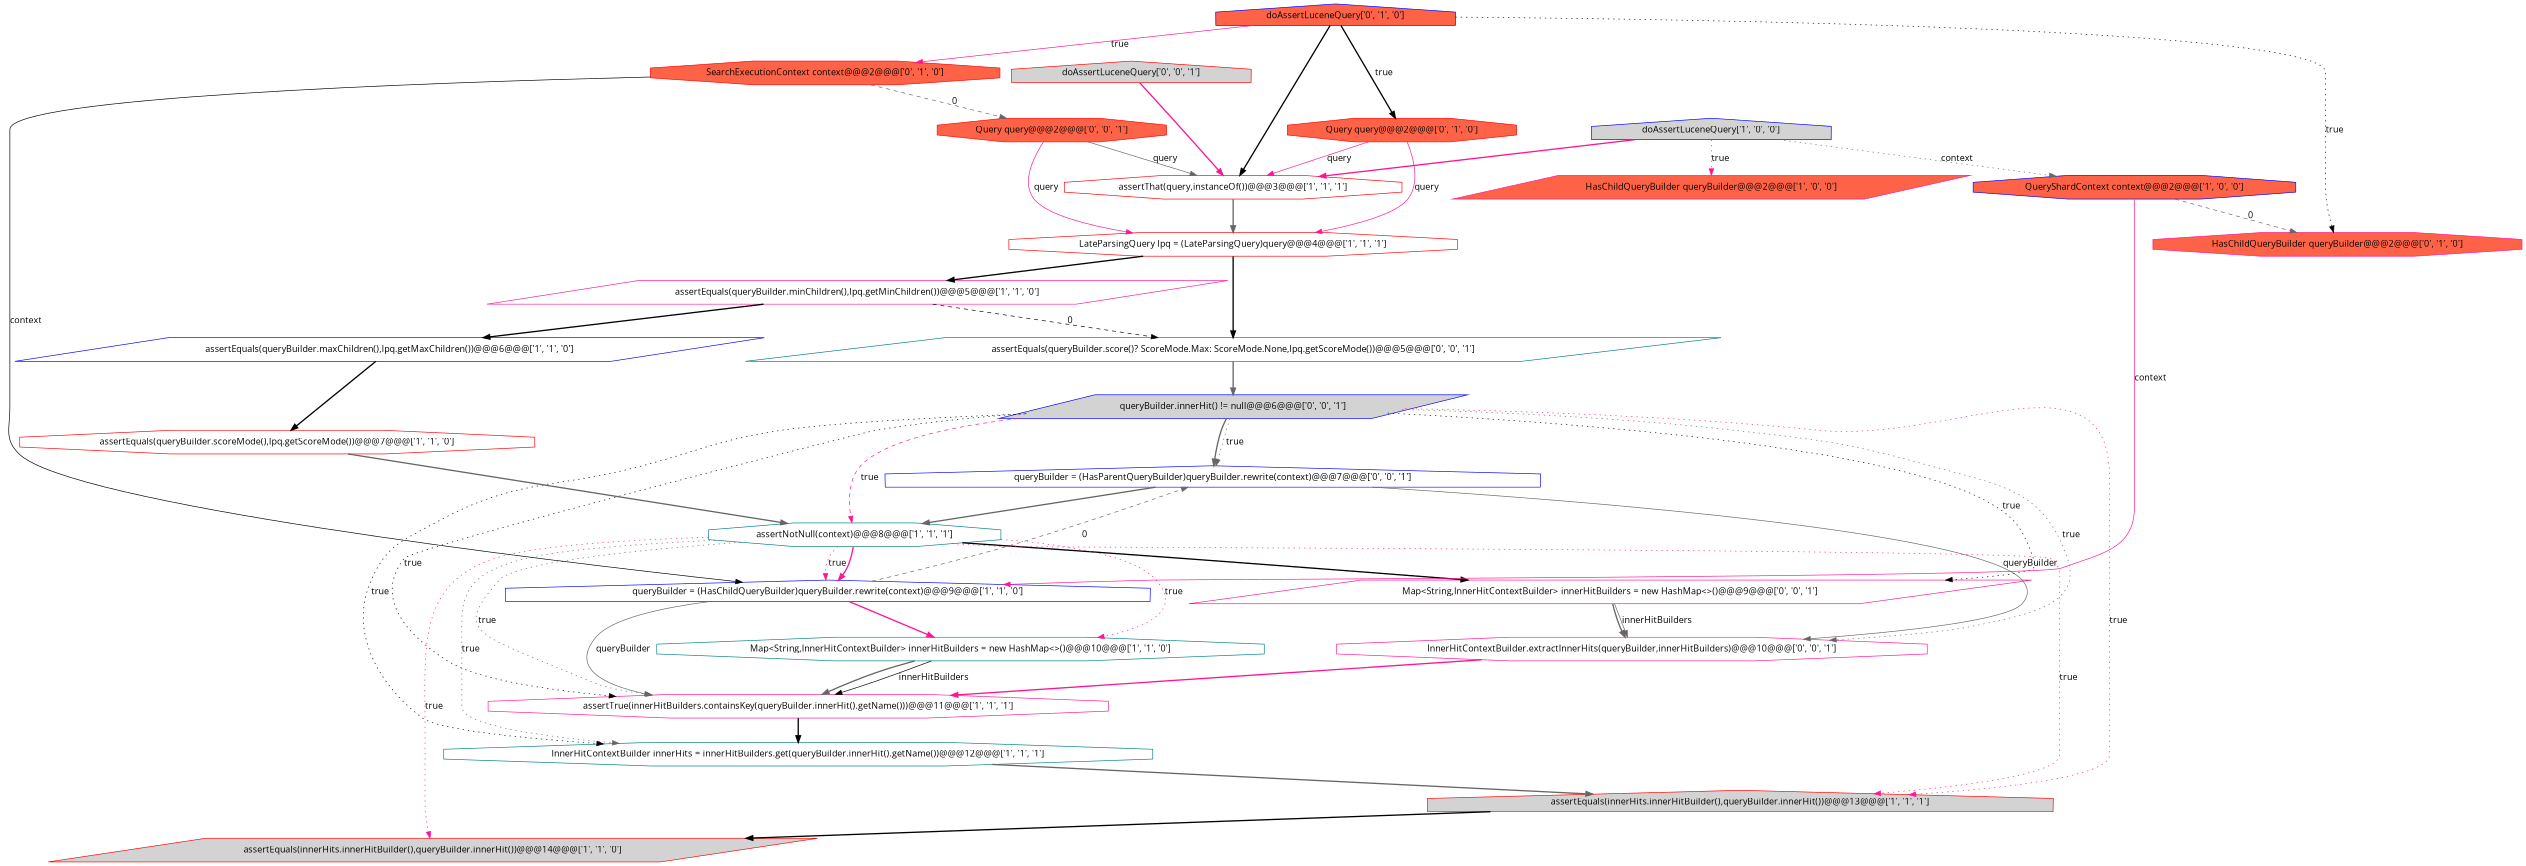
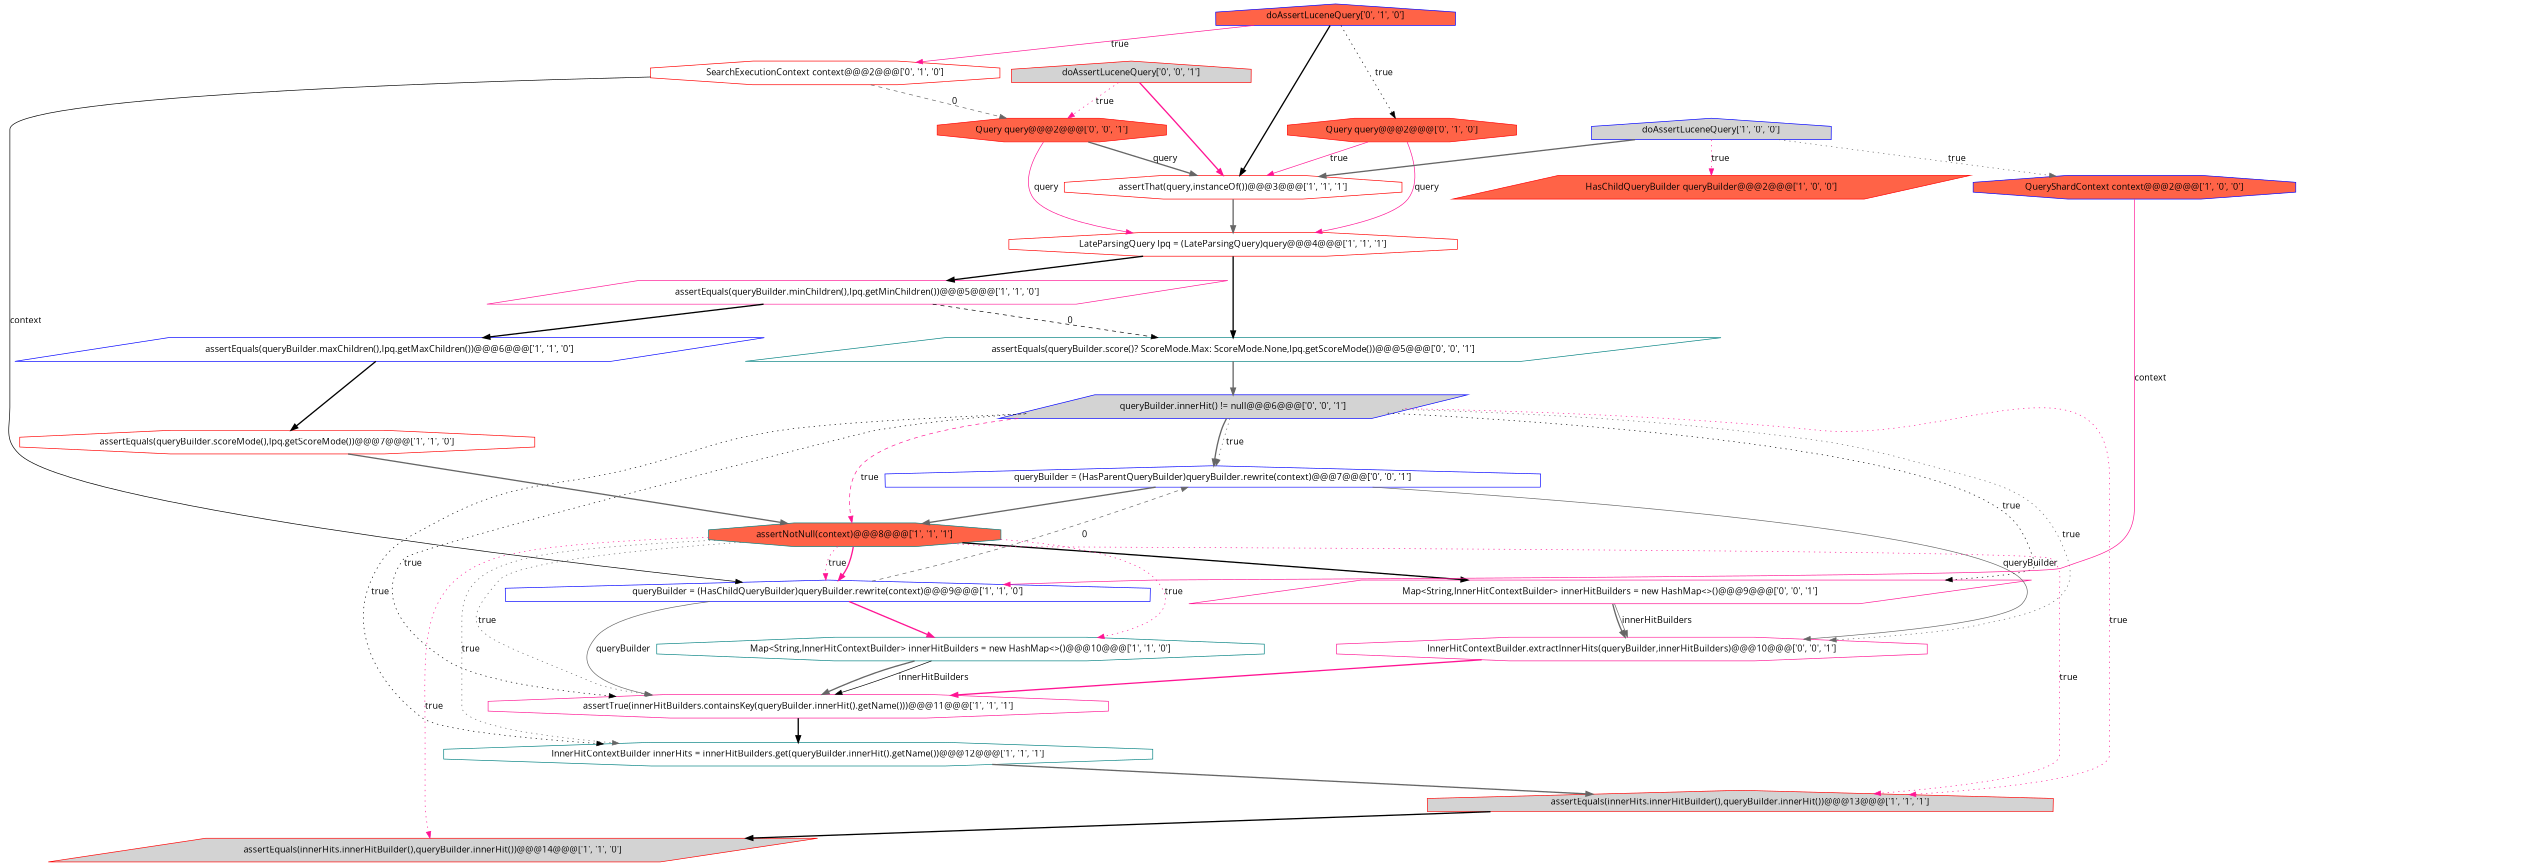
  digraph {
    fontname="Open Sans"
    node [color=red fillcolor=white fontname="Open Sans" shape=octagon style=filled]
    edge [color=gray40 fontname="Open Sans" style=bold]
    n1 [color=blue fillcolor=lightgray label="queryBuilder.innerHit() != null@@@6@@@['0', '0', '1']" shape=parallelogram]
    n2 [color=blue label="queryBuilder = (HasParentQueryBuilder)queryBuilder.rewrite(context)@@@7@@@['0', '0', '1']" shape=house]
    n3 [color=deeppink label="Map<String,InnerHitContextBuilder> innerHitBuilders = new HashMap<>()@@@9@@@['0', '0', '1']" shape=parallelogram]
-   n4 [color=teal label="assertNotNull(context)@@@8@@@['1', '1', '1']"]
+   n4 [color=teal fillcolor=tomato label="assertNotNull(context)@@@8@@@['1', '1', '1']"]
    n5 [color=deeppink label="InnerHitContextBuilder.extractInnerHits(queryBuilder,innerHitBuilders)@@@10@@@['0', '0', '1']"]
    n6 [color=teal label="InnerHitContextBuilder innerHits = innerHitBuilders.get(queryBuilder.innerHit().getName())@@@12@@@['1', '1', '1']"]
    n7 [fillcolor=lightgray label="assertEquals(innerHits.innerHitBuilder(),queryBuilder.innerHit())@@@13@@@['1', '1', '1']" shape=house]
    n8 [color=deeppink label="assertTrue(innerHitBuilders.containsKey(queryBuilder.innerHit().getName()))@@@11@@@['1', '1', '1']"]
    n9 [color=blue label="queryBuilder = (HasChildQueryBuilder)queryBuilder.rewrite(context)@@@9@@@['1', '1', '0']" shape=house]
    n10 [color=teal label="Map<String,InnerHitContextBuilder> innerHitBuilders = new HashMap<>()@@@10@@@['1', '1', '0']"]
    n11 [fillcolor=lightgray label="assertEquals(innerHits.innerHitBuilder(),queryBuilder.innerHit())@@@14@@@['1', '1', '0']" shape=parallelogram]
    n12 [color=teal label="assertEquals(queryBuilder.score()? ScoreMode.Max: ScoreMode.None,lpq.getScoreMode())@@@5@@@['0', '0', '1']" shape=parallelogram]
    n13 [fillcolor=lightgray label="doAssertLuceneQuery['0', '0', '1']" shape=house]
    n14 [fillcolor=tomato label="Query query@@@2@@@['0', '0', '1']"]
    n15 [label="assertThat(query,instanceOf())@@@3@@@['1', '1', '1']"]
    n16 [label="LateParsingQuery lpq = (LateParsingQuery)query@@@4@@@['1', '1', '1']"]
    n17 [fillcolor=tomato label="Query query@@@2@@@['0', '1', '0']"]
    n18 [color=deeppink label="assertEquals(queryBuilder.minChildren(),lpq.getMinChildren())@@@5@@@['1', '1', '0']" shape=parallelogram]
    n19 [color=blue fillcolor=tomato label="QueryShardContext context@@@2@@@['1', '0', '0']"]
-   n20 [color=deeppink fillcolor=tomato label="HasChildQueryBuilder queryBuilder@@@2@@@['0', '1', '0']"]
-   n21 [fillcolor=tomato label="SearchExecutionContext context@@@2@@@['0', '1', '0']"]
+   n21 [label="SearchExecutionContext context@@@2@@@['0', '1', '0']"]
    n22 [label="assertEquals(queryBuilder.scoreMode(),lpq.getScoreMode())@@@7@@@['1', '1', '0']"]
    n23 [color=blue label="assertEquals(queryBuilder.maxChildren(),lpq.getMaxChildren())@@@6@@@['1', '1', '0']" shape=parallelogram]
    n24 [color=blue fillcolor=lightgray label="doAssertLuceneQuery['1', '0', '0']" shape=house]
-   n25 [color=deeppink fillcolor=tomato label="HasChildQueryBuilder queryBuilder@@@2@@@['1', '0', '0']" shape=parallelogram]
+   n25 [fillcolor=tomato label="HasChildQueryBuilder queryBuilder@@@2@@@['1', '0', '0']" shape=parallelogram]
    n26 [color=blue fillcolor=tomato label="doAssertLuceneQuery['0', '1', '0']" shape=house]
    n1 -> n2 [label=true style=dotted]
    n1 -> n2
    n1 -> n3 [color=black label=true style=dotted]
    n1 -> n4 [color=deeppink label=true style=dashed]
    n1 -> n5 [label=true style=dotted]
    n1 -> n6 [color=black label=true style=dotted]
    n1 -> n7 [color=deeppink label=true style=dotted]
    n1 -> n8 [color=black label=true style=dotted]
    n2 -> n4
    n2 -> n5 [label=queryBuilder style=solid]
    n3 -> n5
    n3 -> n5 [label=innerHitBuilders style=solid]
    n4 -> n3 [color=black]
    n4 -> n6 [label=true style=dotted]
    n4 -> n7 [color=deeppink label=true style=dotted]
    n4 -> n8 [label=true style=dotted]
    n4 -> n9 [color=deeppink label=true style=dotted]
    n4 -> n9 [color=deeppink]
    n4 -> n10 [color=deeppink label=true style=dotted]
    n4 -> n11 [color=deeppink label=true style=dotted]
    n5 -> n8 [color=deeppink]
    n6 -> n7
    n7 -> n11 [color=black]
    n8 -> n6 [color=black]
    n9 -> n2 [label=0 style=dashed]
    n9 -> n8 [label=queryBuilder style=solid]
    n9 -> n10 [color=deeppink]
    n10 -> n8
    n10 -> n8 [color=black label=innerHitBuilders style=solid]
    n12 -> n1
+   n13 -> n14 [color=deeppink label=true style=dotted]
    n13 -> n15 [color=deeppink]
-   n14 -> n15 [label=query style=solid]
+   n14 -> n15 [label=query]
    n14 -> n16 [color=deeppink label=query style=solid]
    n15 -> n16
    n16 -> n12 [color=black]
    n16 -> n18 [color=black]
-   n17 -> n15 [color=deeppink label=query style=solid]
+   n17 -> n15 [color=deeppink label=true style=solid]
    n17 -> n16 [color=deeppink label=query style=solid]
    n18 -> n12 [color=black label=0 style=dashed]
    n18 -> n23 [color=black]
    n19 -> n9 [color=deeppink label=context style=solid]
-   n19 -> n20 [label=0 style=dashed]
    n21 -> n9 [color=black label=context style=solid]
    n21 -> n14 [label=0 style=dashed]
    n22 -> n4
    n23 -> n22 [color=black]
-   n24 -> n15 [color=deeppink]
-   n24 -> n19 [label=context style=dotted]
+   n24 -> n15
+   n24 -> n19 [label=true style=dotted]
    n24 -> n25 [color=deeppink label=true style=dotted]
    n26 -> n15 [color=black]
-   n26 -> n17 [color=black label=true]
-   n26 -> n20 [color=black label=true style=dotted]
+   n26 -> n17 [color=black label=true style=dotted]
    n26 -> n21 [color=deeppink label=true style=solid]
  }
